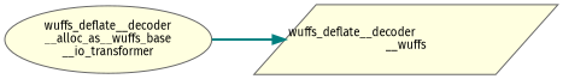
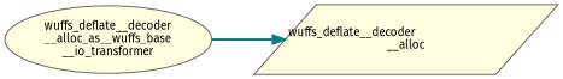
  digraph {
    rankdir=RL
    fontname="Fira Sans"
    node [fillcolor=lightyellow fontname="Fira Sans" fontsize=10 style=filled]
-   n1 [color=gray40 fontcolor=black height=0.2 label="wuffs_deflate__decoder\l__wuffs" shape=parallelogram width=0.4]
+   n1 [color=gray40 fontcolor=black height=0.2 label="wuffs_deflate__decoder\l__alloc" shape=parallelogram width=0.4]
    n2 [color=grey40 height=0.2 label="wuffs_deflate__decoder\l__alloc_as__wuffs_base\l__io_transformer" shape=ellipse width=0.4]
    n1 -> n2 [color=teal dir=back fontname="Fira Sans" fontsize=10 labelfontname=Helvetica labelfontsize=10 style=bold]
  }
